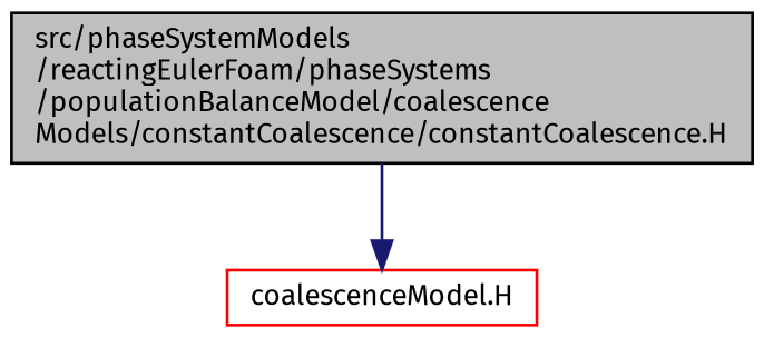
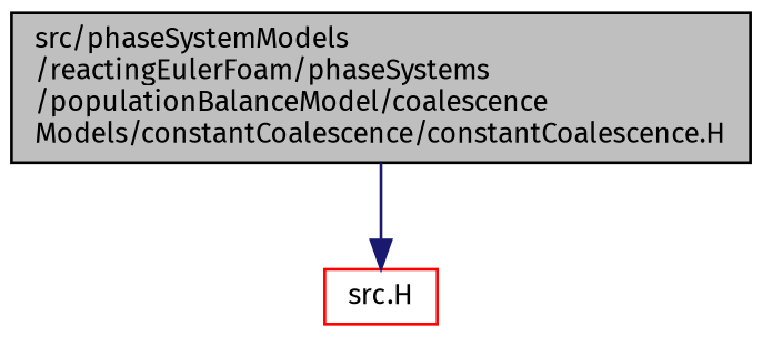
  digraph {
    fontname="Fira Sans"
    node [fontname="Fira Sans" fontsize=10 shape=record]
    n1 [color=black fillcolor=grey75 fontcolor=black height=0.2 label="src/phaseSystemModels\l/reactingEulerFoam/phaseSystems\l/populationBalanceModel/coalescence\lModels/constantCoalescence/constantCoalescence.H" style=filled width=0.4]
-   n2 [color=red height=0.2 label="coalescenceModel.H" width=0.4]
+   n2 [color=red height=0.2 label="src.H" width=0.4]
    n1 -> n2 [color=midnightblue fontname="Fira Sans" fontsize=10 labelfontname=Helvetica labelfontsize=10 style=solid]
  }
